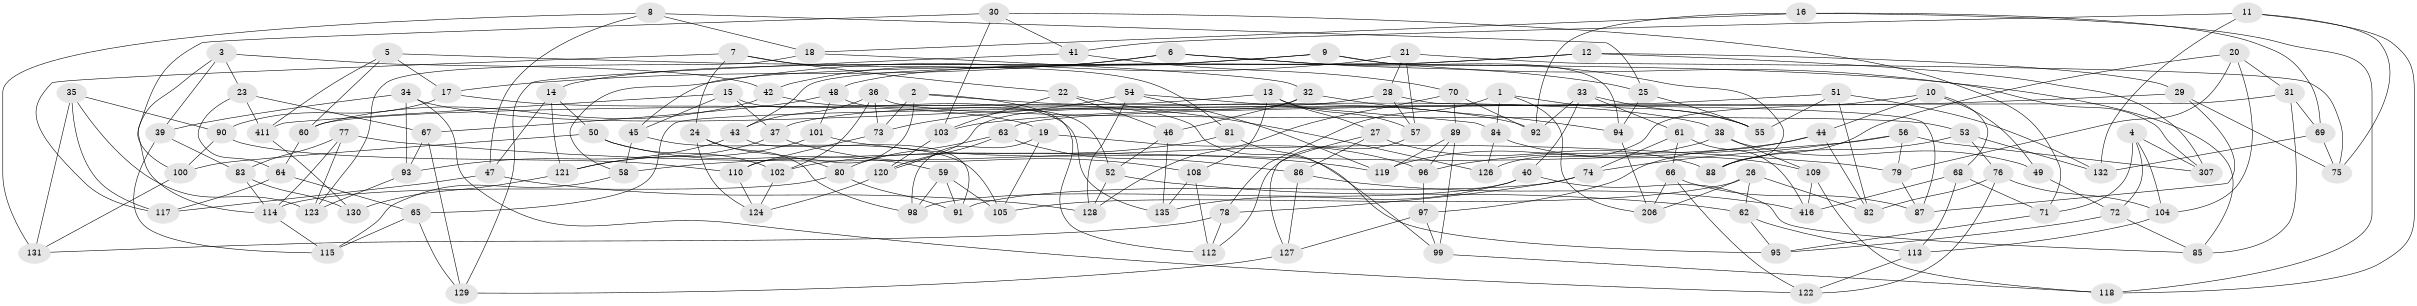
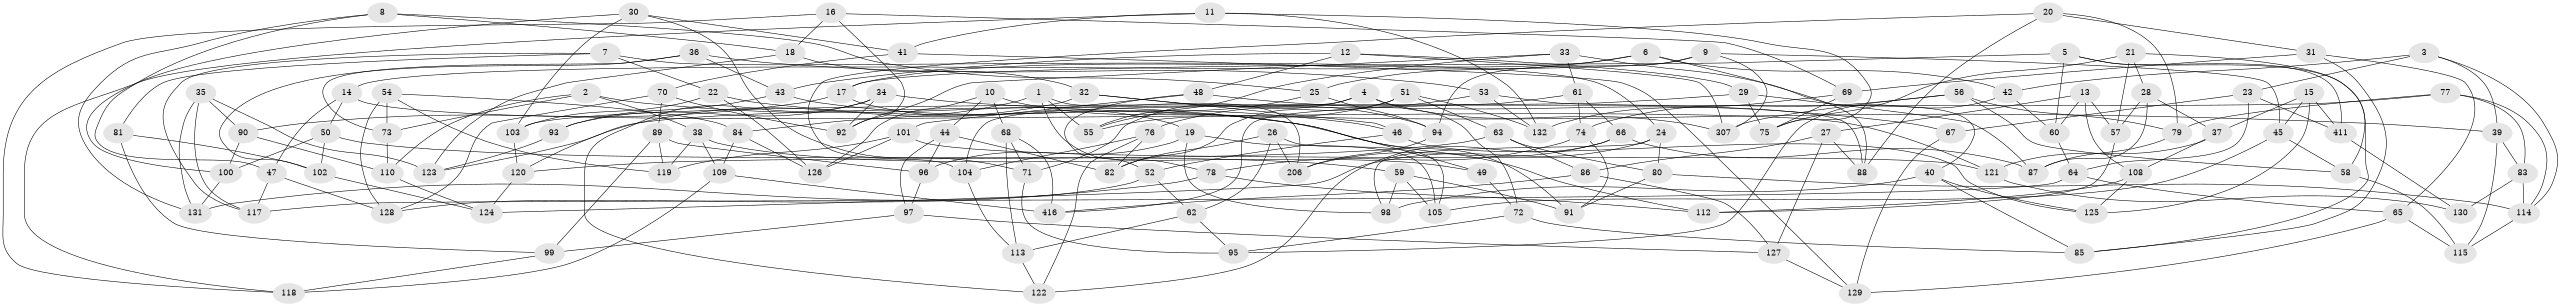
  graph {
    node [color=gray90 style=filled]
    1
    55
    78
    84
    n5 [label=206]
    112
    131
    126
    109
    2
    38
    73
    110
    49
    119
    124
    3
    23
    39
    42
    114
    n22 [label=411]
    64
    67
    83
    115
    60
    95
    4
    71
    72
    104
    n33 [label=307]
    85
    113
    5
    17
    19
    90
    130
    6
    25
    88
    94
    7
    22
    24
    81
    117
    46
    103
    98
    80
    102
    99
    8
    18
    47
    32
    123
    128
    9
    14
    45
    50
    121
    105
    58
    10
    44
    68
    96
    82
    97
    n75 [label=416]
    11
    41
    75
    118
    132
    70
    129
    12
    29
    43
    48
    87
    93
    91
    52
    101
    13
    27
    57
    108
    86
    127
-   125 [label=135]
+   125
    100
    59
    15
    37
    16
    69
    92
    120
    20
    31
    79
    65
    21
    28
    26
    62
    30
    33
    40
    61
    74
    66
    34
    122
    35
    36
    53
    76
    89
    51
    63
    54
    56
    77
    1 -- 55
    1 -- 78
    1 -- 84
    1 -- n5
    78 -- 112
    78 -- 131
    84 -- 126
    84 -- 109
    109 -- n75
    109 -- 118
    2 -- 112
    2 -- 38
    2 -- 73
    2 -- 110
    38 -- 109
    38 -- 49
    38 -- 119
    73 -- 110
    110 -- 124
    49 -- 72
    3 -- 23
    3 -- 39
    3 -- 42
    3 -- 114
    23 -- n22
    23 -- 64
    23 -- 67
    39 -- 83
    39 -- 115
    42 -- 60
    42 -- 95
    114 -- 115
    n22 -- 130
    64 -- 117
    64 -- 65
    67 -- 129
-   67 -- 93
    83 -- 114
    83 -- 130
    60 -- 64
    4 -- 71
    4 -- 72
    4 -- 104
    4 -- n33
    71 -- 95
    72 -- 95
    72 -- 85
    104 -- 113
    113 -- 122
    5 -- n22
    5 -- 60
    5 -- 85
    5 -- 17
    17 -- 19
    17 -- 90
    19 -- 98
    19 -- 105
    19 -- 96
    90 -- 110
    90 -- 100
    6 -- 42
    6 -- 17
    6 -- 25
    6 -- 88
    25 -- 55
    25 -- 94
    94 -- n5
    7 -- 22
    7 -- 24
    7 -- 81
    7 -- 117
    22 -- 126
    22 -- 46
    22 -- 103
    24 -- 124
    24 -- 98
    24 -- 80
    81 -- 102
    81 -- 99
    46 -- 52
    46 -- 125
    103 -- 120
    80 -- 114
    80 -- 91
    102 -- 124
    99 -- 118
    8 -- 131
    8 -- 25
    8 -- 18
    8 -- 47
    18 -- 32
    18 -- 123
    47 -- 117
    47 -- 128
    32 -- 94
    32 -- 46
    32 -- 120
    9 -- n33
    9 -- 94
    9 -- 14
    9 -- 45
    14 -- 47
    14 -- 50
    14 -- 121
    45 -- 105
    45 -- 58
    50 -- 102
    50 -- 100
    50 -- 59
    121 -- 130
    58 -- 115
    10 -- 126
    10 -- 49
    10 -- 44
    10 -- 68
    44 -- 96
    44 -- 82
    44 -- 97
    68 -- 71
    68 -- 113
    68 -- n75
    96 -- 97
    97 -- 99
    97 -- 127
    11 -- 41
    11 -- 75
    11 -- 118
    11 -- 132
    41 -- 70
    41 -- 129
    70 -- 128
    70 -- 92
    70 -- 89
    12 -- n33
    12 -- 29
    12 -- 43
    12 -- 48
    29 -- 103
    29 -- 75
    29 -- 87
    43 -- 93
    43 -- 91
    48 -- 67
    48 -- 52
    48 -- 101
    93 -- 123
    52 -- 128
    52 -- 62
+   101 -- 126
    101 -- 119
    101 -- 121
    13 -- 60
    13 -- 27
    13 -- 57
    13 -- 108
    27 -- 88
    27 -- 86
    27 -- 127
    57 -- 112
    108 -- 112
    108 -- 125
    86 -- n75
    86 -- 127
    127 -- 129
    100 -- 131
    59 -- 98
    59 -- 105
    59 -- 91
    15 -- n22
    15 -- 45
    15 -- 125
    15 -- 37
    37 -- 121
    37 -- 108
    16 -- 18
    16 -- 118
    16 -- 69
    16 -- 92
    69 -- 75
    69 -- 132
    120 -- 124
    20 -- 104
    20 -- 88
    20 -- 31
    20 -- 79
    31 -- 85
    31 -- 69
    31 -- 65
    79 -- 87
    65 -- 115
    65 -- 129
    21 -- 58
    21 -- 75
    21 -- 57
    21 -- 28
    28 -- 87
    28 -- 57
    28 -- 37
    26 -- n5
    26 -- 105
    26 -- 82
    26 -- 62
    62 -- 95
    62 -- 113
    30 -- 71
    30 -- 103
    30 -- 41
    30 -- 100
    33 -- 55
    33 -- 92
    33 -- 40
    33 -- 61
    40 -- 85
    40 -- 98
    40 -- 125
    61 -- n75
    61 -- 74
    61 -- 66
    74 -- 78
    74 -- 91
    66 -- n5
    66 -- 87
    66 -- 122
    34 -- 39
    34 -- 93
    34 -- 92
    34 -- 122
    35 -- 131
    35 -- 90
    35 -- 117
    35 -- 123
    36 -- 73
    36 -- 102
    36 -- 43
    36 -- 53
    53 -- 88
    53 -- 132
    53 -- 76
    76 -- 104
    76 -- 82
    76 -- 122
    89 -- 119
    89 -- 99
    89 -- 96
    51 -- 55
    51 -- 82
    51 -- 132
    51 -- 63
    63 -- 80
    63 -- 86
    63 -- 120
    54 -- 84
    54 -- 73
    54 -- 119
    54 -- 128
    56 -- n33
    56 -- 58
    56 -- 79
    56 -- 74
    77 -- 114
    77 -- 83
    77 -- 123
    77 -- 79
  }
